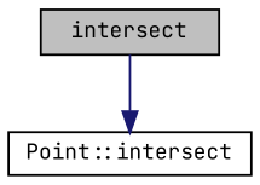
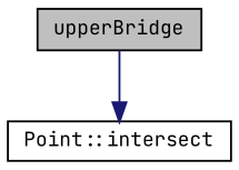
  digraph {
    rankdir=TB
    fontname="JetBrains Mono"
    node [color=black fontname="JetBrains Mono" fontsize=10 shape=record style=filled]
-   n1 [fillcolor=grey75 fontcolor=black height=0.2 label=intersect width=0.4]
+   n1 [fillcolor=grey75 fontcolor=black height=0.2 label=upperBridge width=0.4]
    n2 [fillcolor=white height=0.2 label="Point::intersect" width=0.4]
    n1 -> n2 [color=midnightblue fontname="JetBrains Mono" fontsize=10 labelfontname=Helvetica labelfontsize=10 style=solid]
  }
